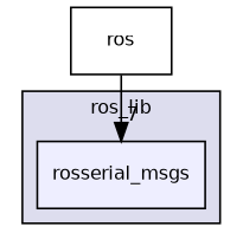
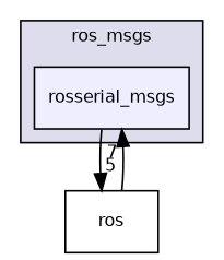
  digraph {
    compound=true
    node [fontname=Helvetica fontsize=10 shape=box]
    edge [labeldistance=1.5 labelfontname=Helvetica labelfontsize=10]
    n1 [fillcolor="#eeeeff" label=rosserial_msgs pencolor=black style=filled]
    n2 [label=ros]
    subgraph cluster_1 {
      bgcolor="#ddddee"
      fontname=Helvetica
      fontsize=10
-     label=ros_lib
+     label=ros_msgs
      pencolor=black
      n1
    }
+   n1 -> n2 [headlabel=5]
    n2 -> n1 [headlabel=7]
  }
